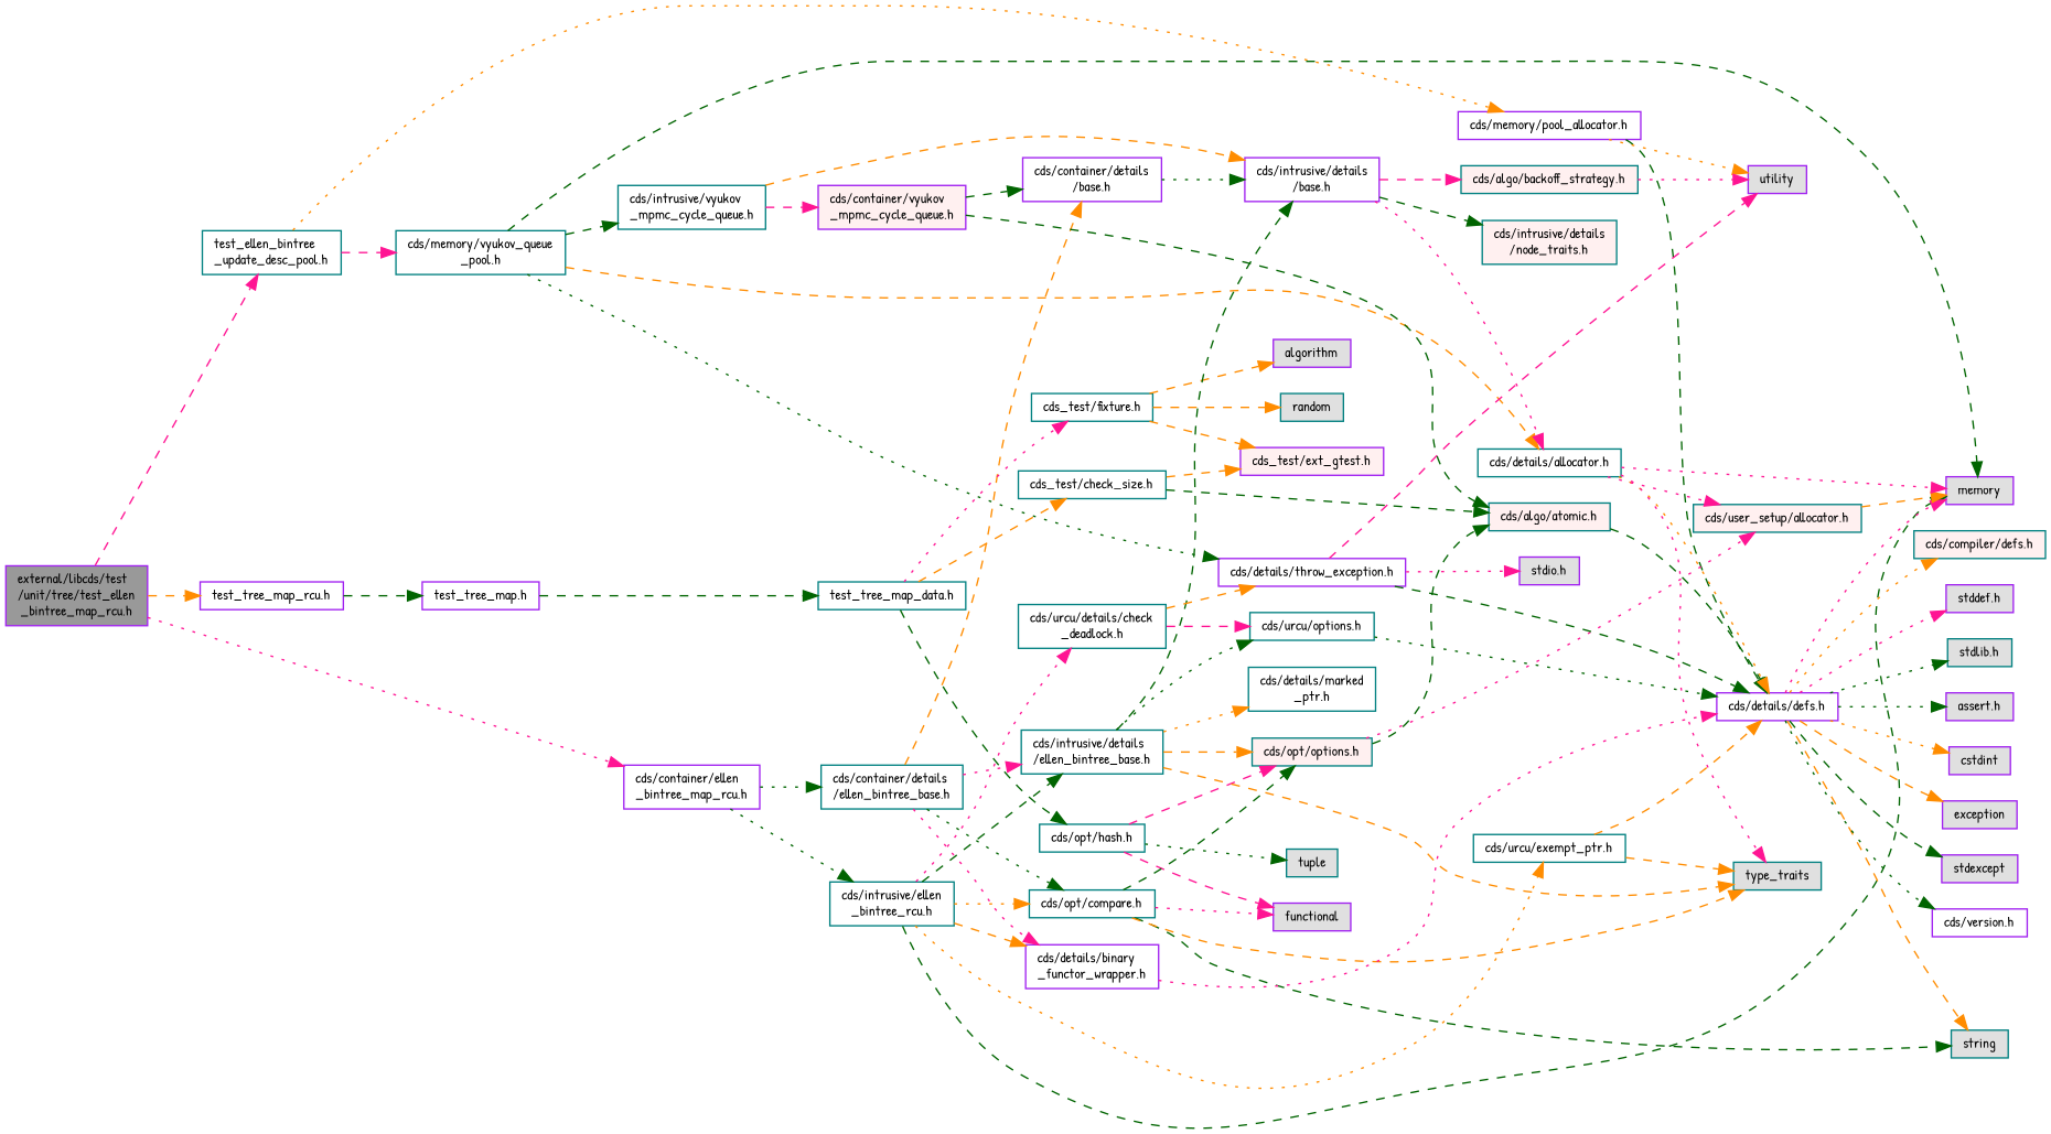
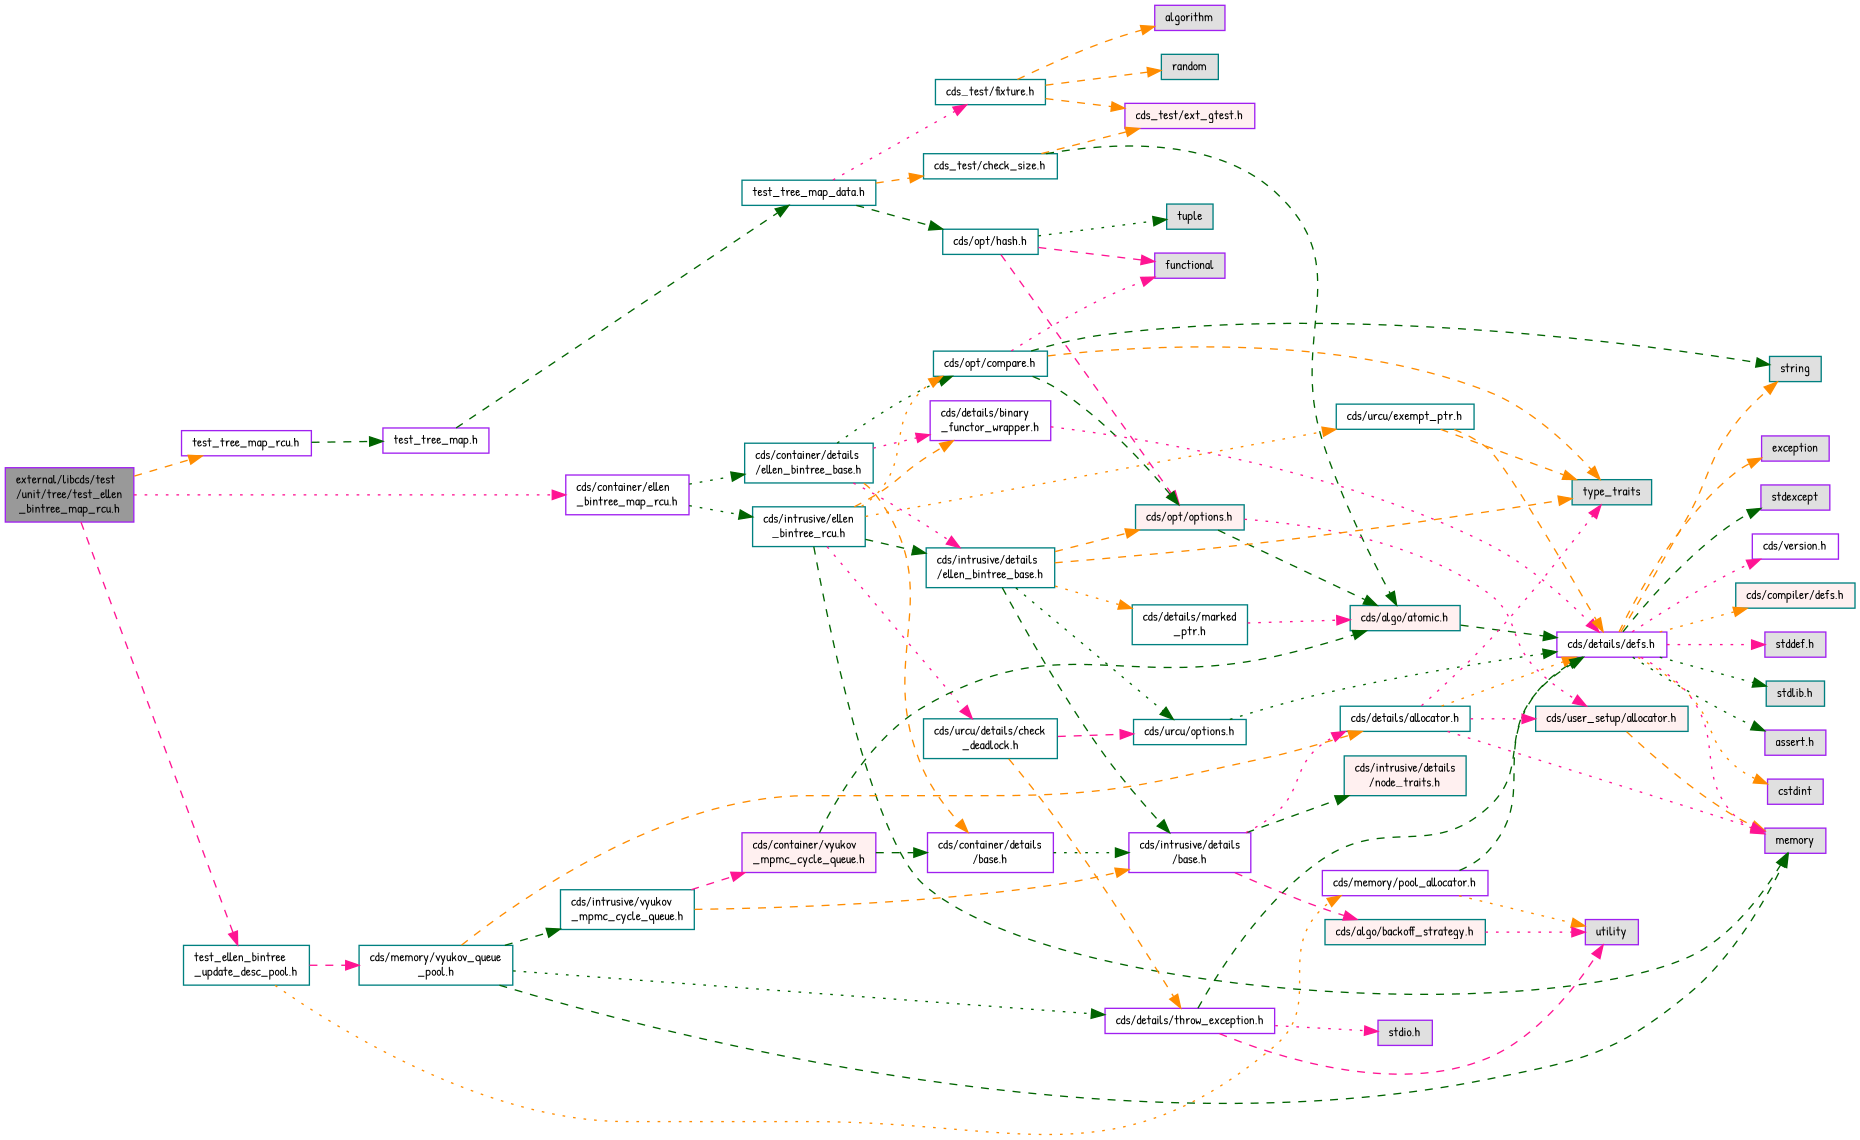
  digraph {
    fontname="Patrick Hand"
    rankdir=LR
    node [color=teal fillcolor=white fontname="Patrick Hand" fontsize=10 shape=box style=filled]
    edge [color=darkgreen fontname="Patrick Hand" fontsize=10 labelfontname=Helvetica labelfontsize=10 style=dashed]
    n1 [color=purple fillcolor=grey60 fontcolor=black height=0.2 label="external/libcds/test\l/unit/tree/test_ellen\l_bintree_map_rcu.h" width=0.4]
    n2 [color=purple height=0.2 label="test_tree_map_rcu.h" width=0.4]
    n3 [color=purple height=0.2 label="cds/container/ellen\l_bintree_map_rcu.h" width=0.4]
    n4 [height=0.2 label="test_ellen_bintree\l_update_desc_pool.h" width=0.4]
    n5 [color=purple height=0.2 label="test_tree_map.h" width=0.4]
    n6 [height=0.2 label="cds/container/details\l/ellen_bintree_base.h" width=0.4]
    n7 [height=0.2 label="cds/intrusive/ellen\l_bintree_rcu.h" width=0.4]
    n8 [height=0.2 label="cds/memory/vyukov_queue\l_pool.h" width=0.4]
    n9 [color=purple height=0.2 label="cds/memory/pool_allocator.h" width=0.4]
    n10 [height=0.2 label="test_tree_map_data.h" width=0.4]
    n11 [height=0.2 label="cds_test/check_size.h" width=0.4]
    n12 [height=0.2 label="cds_test/fixture.h" width=0.4]
    n13 [height=0.2 label="cds/opt/hash.h" width=0.4]
    n14 [color=purple fillcolor="#FFF0F0" height=0.2 label="cds_test/ext_gtest.h" width=0.4]
    n15 [fillcolor="#FFF0F0" height=0.2 label="cds/algo/atomic.h" width=0.4]
    n16 [color=purple fillcolor="#E0E0E0" height=0.2 label=algorithm width=0.4]
    n17 [fillcolor="#E0E0E0" height=0.2 label=random width=0.4]
    n18 [fillcolor="#E0E0E0" height=0.2 label=tuple width=0.4]
    n19 [color=purple fillcolor="#E0E0E0" height=0.2 label=functional width=0.4]
    n20 [fillcolor="#FFF0F0" height=0.2 label="cds/opt/options.h" width=0.4]
    n21 [color=purple height=0.2 label="cds/details/defs.h" width=0.4]
    n22 [color=purple fillcolor="#E0E0E0" height=0.2 label="stddef.h" width=0.4]
    n23 [fillcolor="#E0E0E0" height=0.2 label="stdlib.h" width=0.4]
    n24 [color=purple fillcolor="#E0E0E0" height=0.2 label="assert.h" width=0.4]
    n25 [color=purple fillcolor="#E0E0E0" height=0.2 label=cstdint width=0.4]
    n26 [color=purple fillcolor="#E0E0E0" height=0.2 label=exception width=0.4]
    n27 [color=purple fillcolor="#E0E0E0" height=0.2 label=stdexcept width=0.4]
    n28 [fillcolor="#E0E0E0" height=0.2 label=string width=0.4]
    n29 [color=purple fillcolor="#E0E0E0" height=0.2 label=memory width=0.4]
    n30 [color=purple height=0.2 label="cds/version.h" width=0.4]
    n31 [fillcolor="#FFF0F0" height=0.2 label="cds/compiler/defs.h" width=0.4]
    n32 [fillcolor="#FFF0F0" height=0.2 label="cds/user_setup/allocator.h" width=0.4]
    n33 [height=0.2 label="cds/intrusive/details\l/ellen_bintree_base.h" width=0.4]
    n34 [color=purple height=0.2 label="cds/container/details\l/base.h" width=0.4]
    n35 [height=0.2 label="cds/opt/compare.h" width=0.4]
    n36 [color=purple height=0.2 label="cds/details/binary\l_functor_wrapper.h" width=0.4]
    n37 [height=0.2 label="cds/urcu/details/check\l_deadlock.h" width=0.4]
    n38 [height=0.2 label="cds/urcu/exempt_ptr.h" width=0.4]
    n39 [fillcolor="#E0E0E0" height=0.2 label=type_traits width=0.4]
    n40 [color=purple height=0.2 label="cds/intrusive/details\l/base.h" width=0.4]
    n41 [height=0.2 label="cds/urcu/options.h" width=0.4]
    n42 [height=0.2 label="cds/details/marked\l_ptr.h" width=0.4]
    n43 [fillcolor="#FFF0F0" height=0.2 label="cds/intrusive/details\l/node_traits.h" width=0.4]
    n44 [height=0.2 label="cds/details/allocator.h" width=0.4]
    n45 [fillcolor="#FFF0F0" height=0.2 label="cds/algo/backoff_strategy.h" width=0.4]
    n46 [color=purple fillcolor="#E0E0E0" height=0.2 label=utility width=0.4]
    n47 [color=purple height=0.2 label="cds/details/throw_exception.h" width=0.4]
    n48 [color=purple fillcolor="#E0E0E0" height=0.2 label="stdio.h" width=0.4]
    n49 [height=0.2 label="cds/intrusive/vyukov\l_mpmc_cycle_queue.h" width=0.4]
    n50 [color=purple fillcolor="#FFF0F0" height=0.2 label="cds/container/vyukov\l_mpmc_cycle_queue.h" width=0.4]
    n1 -> n2 [color=darkorange]
    n1 -> n3 [color=deeppink style=dotted]
    n1 -> n4 [color=deeppink]
    n2 -> n5
    n3 -> n6 [style=dotted]
    n3 -> n7 [style=dotted]
    n4 -> n8 [color=deeppink]
    n4 -> n9 [color=darkorange style=dotted]
    n5 -> n10
    n6 -> n33 [color=deeppink style=dotted]
    n6 -> n34 [color=darkorange]
    n6 -> n35 [style=dotted]
    n6 -> n36 [color=deeppink style=dotted]
    n7 -> n29
    n7 -> n33
    n7 -> n35 [color=darkorange style=dotted]
    n7 -> n36 [color=darkorange]
    n7 -> n37 [color=deeppink style=dotted]
    n7 -> n38 [color=darkorange style=dotted]
    n8 -> n29
    n8 -> n44 [color=darkorange]
    n8 -> n47 [style=dotted]
    n8 -> n49
    n9 -> n21
    n9 -> n46 [color=darkorange style=dotted]
    n10 -> n11 [color=darkorange]
    n10 -> n12 [color=deeppink style=dotted]
    n10 -> n13
    n11 -> n14 [color=darkorange]
    n11 -> n15
    n12 -> n14 [color=darkorange]
    n12 -> n16 [color=darkorange]
    n12 -> n17 [color=darkorange]
    n13 -> n18 [style=dotted]
    n13 -> n19 [color=deeppink]
    n13 -> n20 [color=deeppink]
    n15 -> n21
    n20 -> n15
    n20 -> n32 [color=deeppink style=dotted]
    n21 -> n22 [color=deeppink style=dotted]
    n21 -> n23 [style=dotted]
    n21 -> n24 [style=dotted]
    n21 -> n25 [color=darkorange style=dotted]
    n21 -> n26 [color=darkorange]
    n21 -> n27
    n21 -> n28 [color=darkorange]
    n21 -> n29 [color=deeppink style=dotted]
-   n21 -> n30 [style=dotted]
+   n21 -> n30 [color=deeppink style=dotted]
    n21 -> n31 [color=darkorange style=dotted]
    n32 -> n29 [color=darkorange]
    n33 -> n20 [color=darkorange]
    n33 -> n39 [color=darkorange]
    n33 -> n40
    n33 -> n41 [style=dotted]
    n33 -> n42 [color=darkorange style=dotted]
    n34 -> n40 [style=dotted]
    n35 -> n19 [color=deeppink style=dotted]
    n35 -> n20
    n35 -> n28
    n35 -> n39 [color=darkorange]
    n36 -> n21 [color=deeppink style=dotted]
    n37 -> n41 [color=deeppink]
    n37 -> n47 [color=darkorange]
    n38 -> n21 [color=darkorange]
    n38 -> n39 [color=darkorange]
    n40 -> n43
    n40 -> n44 [color=deeppink style=dotted]
    n40 -> n45 [color=deeppink]
    n41 -> n21 [style=dotted]
+   n42 -> n15 [color=deeppink style=dotted]
    n44 -> n21 [color=darkorange style=dotted]
    n44 -> n29 [color=deeppink style=dotted]
    n44 -> n32 [color=deeppink style=dotted]
    n44 -> n39 [color=deeppink style=dotted]
    n45 -> n46 [color=deeppink style=dotted]
    n47 -> n21
    n47 -> n46 [color=deeppink]
    n47 -> n48 [color=deeppink style=dotted]
    n49 -> n40 [color=darkorange]
    n49 -> n50 [color=deeppink]
    n50 -> n15
    n50 -> n34
  }
